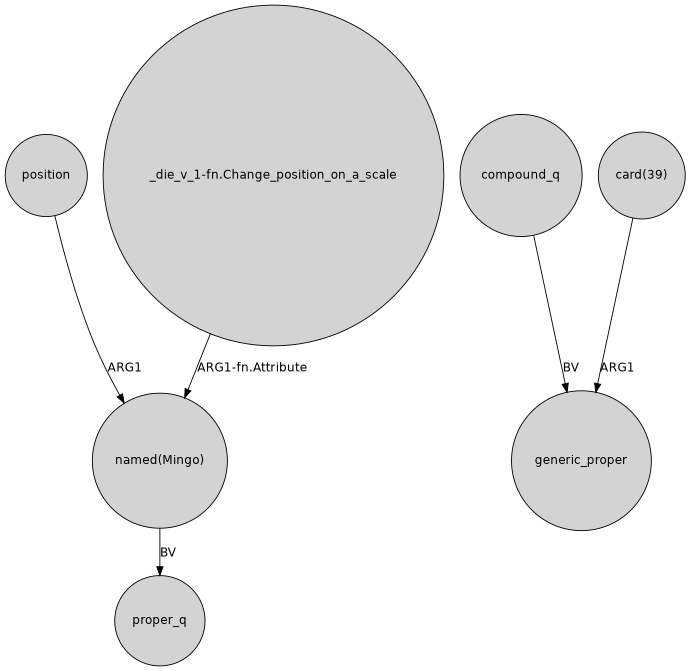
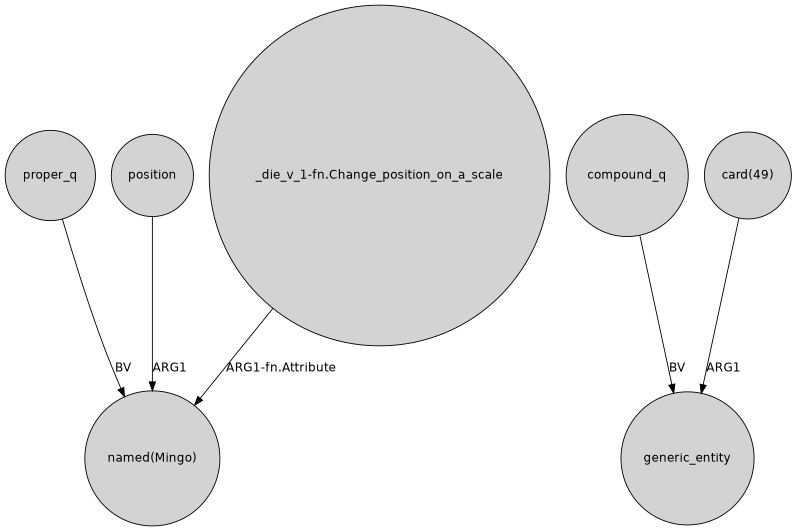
  digraph {
    fontname="DejaVu Sans"
    node [fontname="DejaVu Sans" shape=circle style=filled]
    edge [fontname="DejaVu Sans"]
    proper_q
    "named(Mingo)"
    n3 [label=position]
    "_die_v_1-fn.Change_position_on_a_scale"
    n5 [label=compound_q]
-   generic_entity [label=generic_proper]
-   "card(49)" [label="card(39)"]
-   "named(Mingo)" -> proper_q [label=BV]
+   generic_entity
+   "card(49)"
+   proper_q -> "named(Mingo)" [label=BV]
    n3 -> "named(Mingo)" [label=ARG1]
    "_die_v_1-fn.Change_position_on_a_scale" -> "named(Mingo)" [label="ARG1-fn.Attribute"]
    n5 -> generic_entity [label=BV]
    "card(49)" -> generic_entity [label=ARG1]
  }
